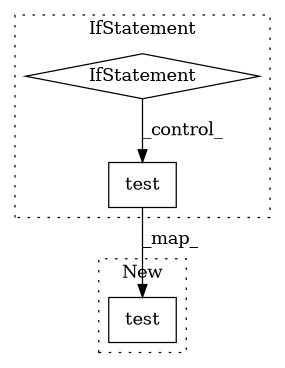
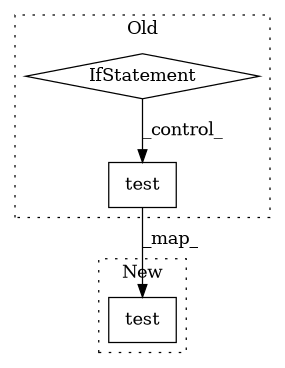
  digraph {
    node [a=32 l="5,1" shape=box]
    n1 [label=test s="6782,6792"]
    n2 [a=25 l="4,2" label=IfStatement s="6700,6724" shape=diamond]
    n3 [label=test s="6852,6862"]
    subgraph cluster_1 {
-     label=IfStatement
+     label=Old
      style=dotted
      n1
      n2
    }
    subgraph cluster_2 {
      label=New
      style=dotted
      n3
    }
    n1 -> n3 [label=_map_]
    n2 -> n1 [label=_control_]
  }
